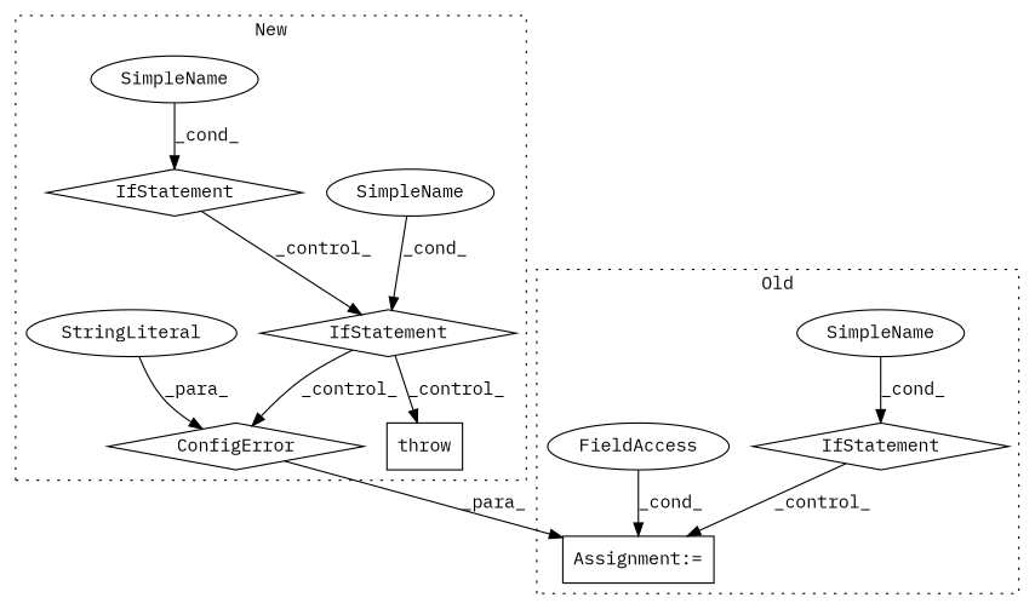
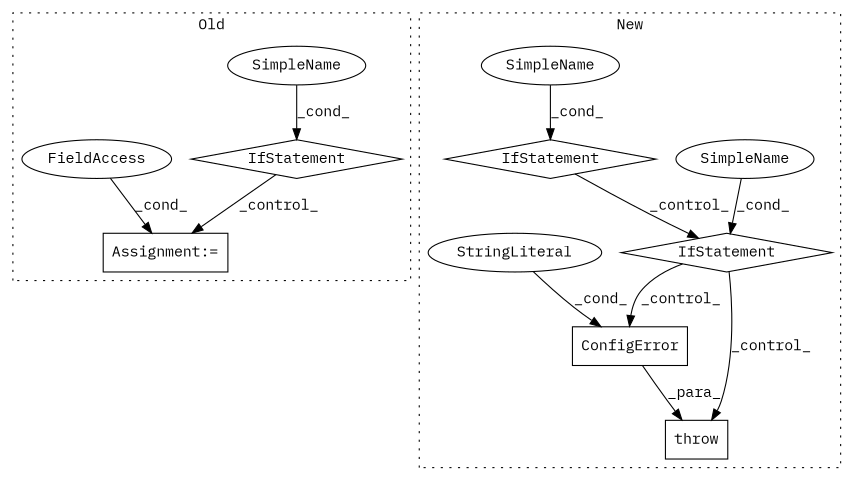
  digraph {
    fontname="IBM Plex Mono"
    node [a=25 fontname="IBM Plex Mono" shape=ellipse]
    edge [fontname="IBM Plex Mono"]
    n1 [l="4,2" label=IfStatement s="912,938" shape=diamond]
    n2 [a=42 label=SimpleName]
    n3 [a=7 l=1 label="Assignment:=" s=1002 shape=box]
    n4 [a=22 l=20 label=FieldAccess s=1003]
-   n5 [a=32 l="12,1" label=ConfigError s="1146,1192" shape=diamond]
+   n5 [a=32 l="12,1" label=ConfigError s="1146,1192" shape=box]
    n6 [a=53 l=6 label=throw s=1140 shape=box]
    n7 [l="4,2" label=IfStatement s="1079,1108" shape=diamond]
    n8 [a=42 label=SimpleName]
    n9 [a=42 label=SimpleName]
    n10 [l="4,2" label=IfStatement s="991,1013" shape=diamond]
    n11 [a=45 l=34 label=StringLiteral s=1158]
    subgraph cluster_1 {
      label=Old
      style=dotted
      n1
      n2
      n3
      n4
    }
    subgraph cluster_2 {
      label=New
      style=dotted
      n5
      n6
      n7
      n8
      n9
      n10
      n11
    }
    n1 -> n3 [label=_control_]
    n2 -> n1 [label=_cond_]
    n4 -> n3 [label=_cond_]
-   n5 -> n3 [label=_para_]
+   n5 -> n6 [label=_para_]
    n7 -> n5 [label=_control_]
    n7 -> n6 [label=_control_]
    n8 -> n7 [label=_cond_]
    n9 -> n10 [label=_cond_]
    n10 -> n7 [label=_control_]
-   n11 -> n5 [label=_para_]
+   n11 -> n5 [label=_cond_]
  }
